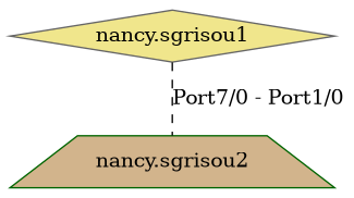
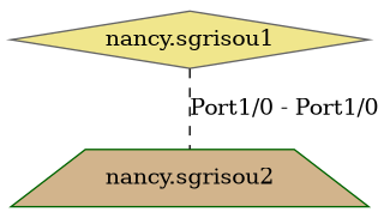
  graph {
    node [style=filled]
    "nancy.sgrisou1" [color=gray40 shape=diamond fillcolor=khaki]
    "nancy.sgrisou2" [color=darkgreen shape=trapezium fillcolor=tan]
-   "nancy.sgrisou1" -- "nancy.sgrisou2" [label="Port7/0 - Port1/0" style=dashed]
+   "nancy.sgrisou1" -- "nancy.sgrisou2" [label="Port1/0 - Port1/0" style=dashed]
  }
